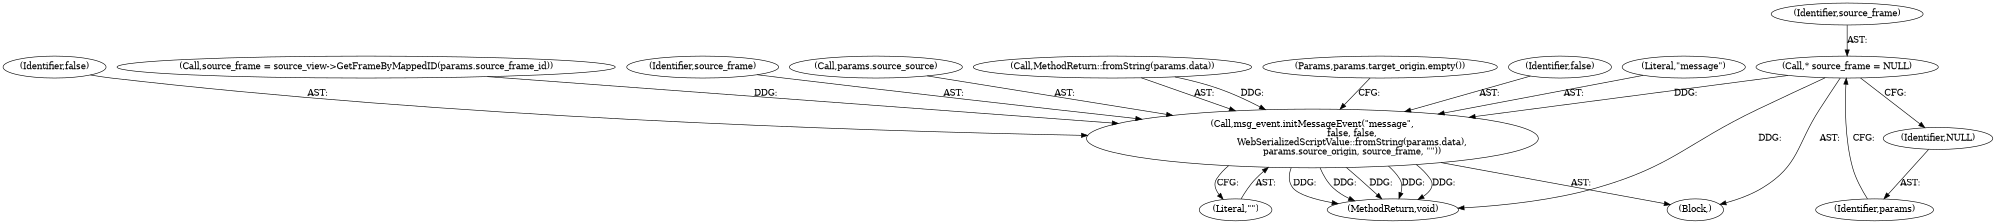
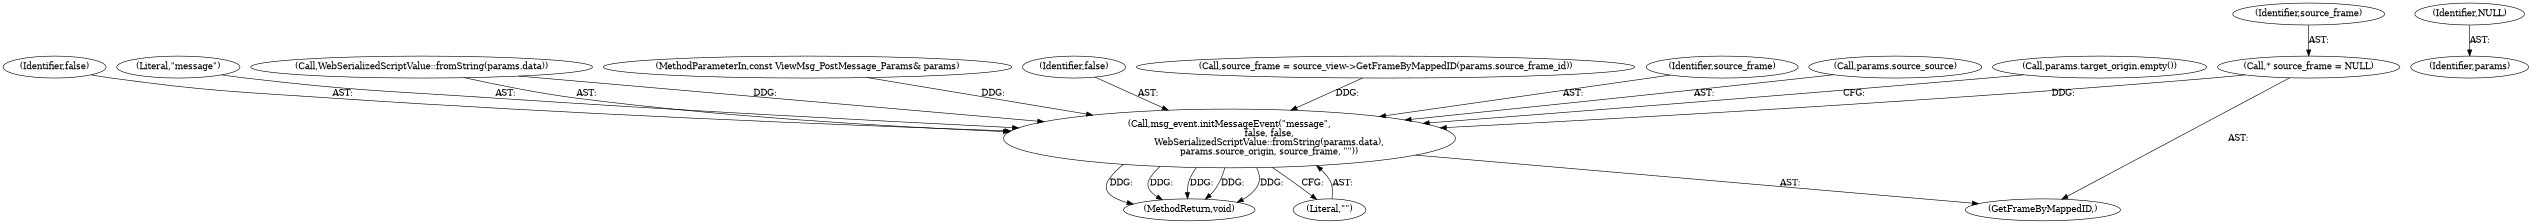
  digraph {
    n1 [label="(Call,* source_frame = NULL)"]
    n2 [label="(Call,msg_event.initMessageEvent(\"message\",\n                             false, false,\n                             WebSerializedScriptValue::fromString(params.data),\n                             params.source_origin, source_frame, \"\"))"]
    n3 [label="(MethodReturn,void)"]
    n4 [label="(Identifier,NULL)"]
-   n5 [label="(Block,)"]
+   n5 [label="(GetFrameByMappedID,)"]
    n6 [label="(Literal,\"\")"]
    n7 [label="(Identifier,params)"]
    n8 [label="(Identifier,false)"]
    n9 [label="(Literal,\"message\")"]
-   n10 [label="(Call,MethodReturn::fromString(params.data))"]
+   n10 [label="(Call,WebSerializedScriptValue::fromString(params.data))"]
+   n11 [label="(MethodParameterIn,const ViewMsg_PostMessage_Params& params)"]
    n12 [label="(Identifier,source_frame)"]
    n13 [label="(Identifier,false)"]
    n14 [label="(Call,source_frame = source_view->GetFrameByMappedID(params.source_frame_id))"]
    n15 [label="(Identifier,source_frame)"]
    n16 [label="(Call,params.source_source)"]
-   n17 [label="(Params,params.target_origin.empty())"]
+   n17 [label="(Call,params.target_origin.empty())"]
    n1 -> n2 [label="DDG: "]
-   n1 -> n3 [label="DDG: "]
-   n1 -> n4 [label="CFG: "]
    n1 -> n5 [label="AST: "]
    n2 -> n3 [label="DDG: "]
    n2 -> n3 [label="DDG: "]
    n2 -> n3 [label="DDG: "]
    n2 -> n3 [label="DDG: "]
    n2 -> n3 [label="DDG: "]
    n2 -> n5 [label="AST: "]
    n2 -> n6 [label="CFG: "]
    n4 -> n7 [label="AST: "]
    n6 -> n2 [label="AST: "]
-   n7 -> n1 [label="CFG: "]
    n8 -> n2 [label="AST: "]
    n9 -> n2 [label="AST: "]
    n10 -> n2 [label="AST: "]
    n10 -> n2 [label="DDG: "]
+   n11 -> n2 [label="DDG: "]
    n12 -> n1 [label="AST: "]
    n13 -> n2 [label="AST: "]
    n14 -> n2 [label="DDG: "]
    n15 -> n2 [label="AST: "]
    n16 -> n2 [label="AST: "]
    n17 -> n2 [label="CFG: "]
  }
